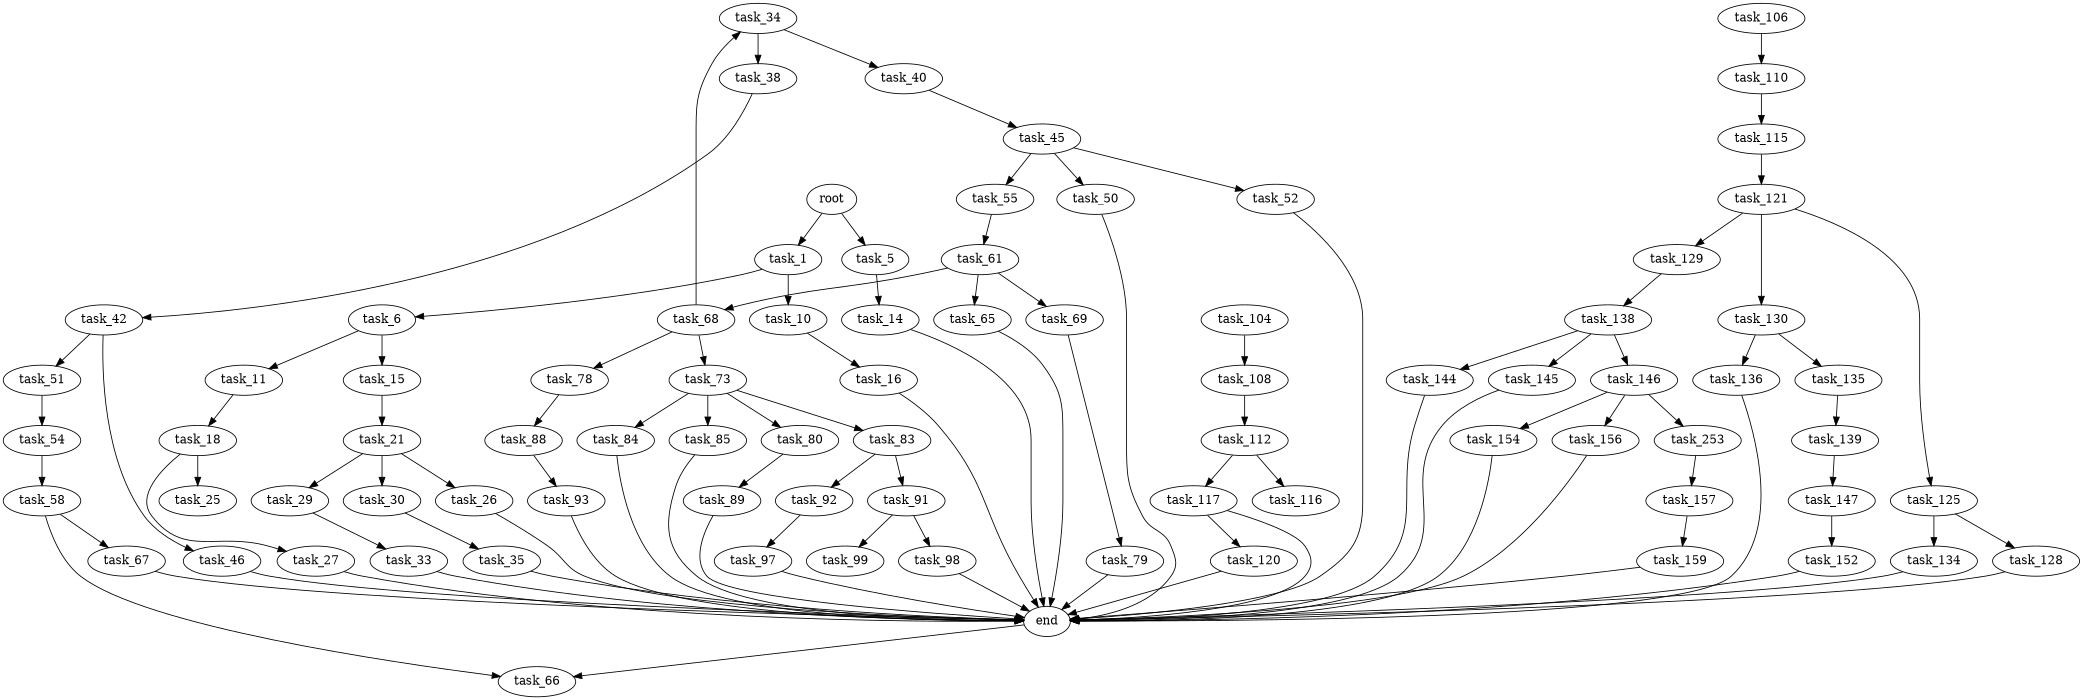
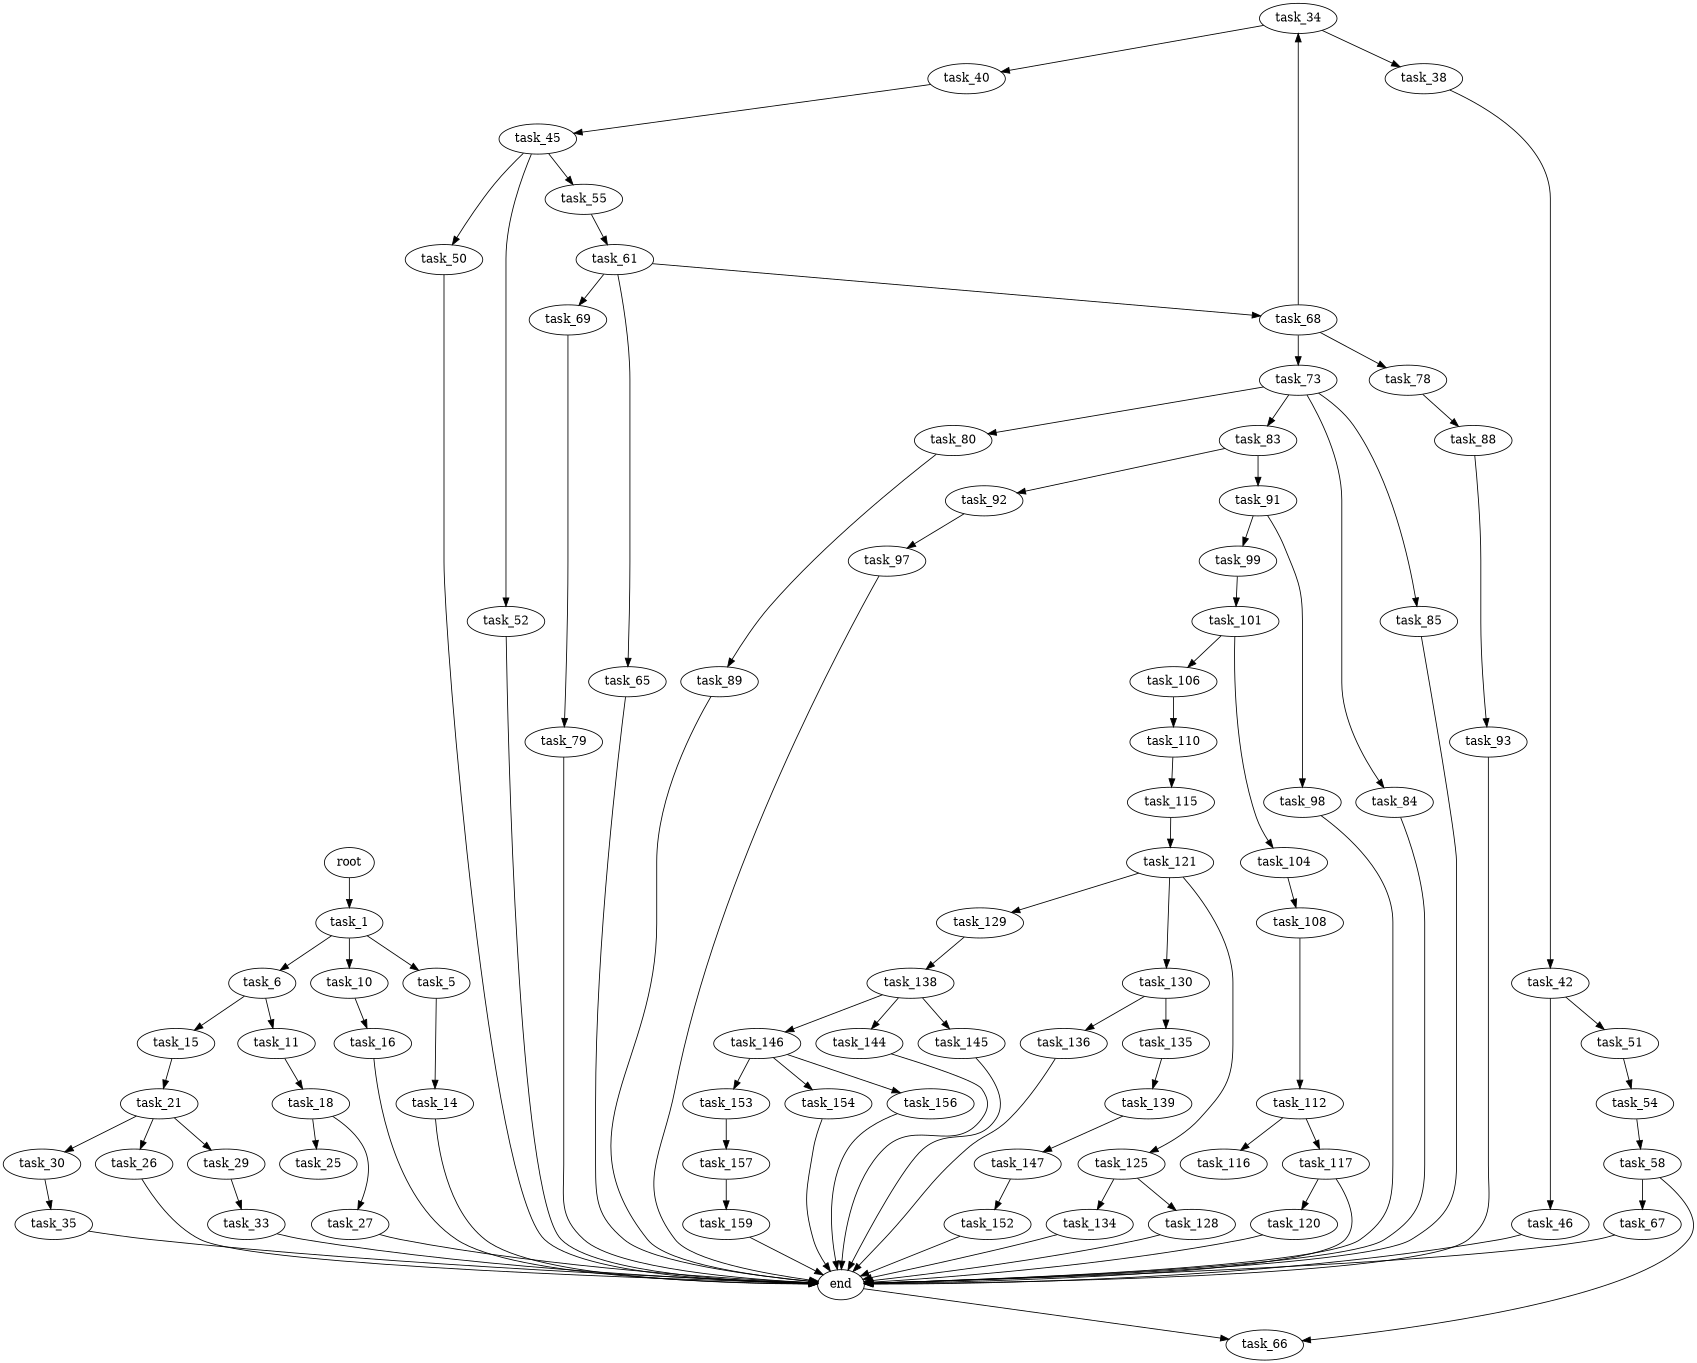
  digraph {
    root
    task_1
    task_5
    task_6
    task_10
    task_14
    task_11
    task_15
    task_16
    end
    task_18
    task_21
    task_66
    task_25
    task_27
    task_26
    task_29
    task_30
    task_33
    task_35
    task_34
    task_38
    task_40
    task_42
    task_45
    task_46
    task_51
    task_50
    task_52
    task_55
    task_54
    task_61
    task_58
    task_65
    task_68
    task_69
    task_67
    task_73
    task_78
    task_79
    task_80
    task_83
    task_84
    task_85
    task_88
    task_89
    task_91
    task_92
    task_93
    task_98
    task_99
    task_97
+   task_101
    task_104
    task_106
    task_108
    task_110
    task_112
    task_115
    task_116
    task_117
    task_121
    task_120
    task_125
    task_129
    task_130
    task_128
    task_134
    task_138
    task_135
    task_136
    task_144
    task_145
    task_146
    task_139
-   task_153 [label=task_253]
+   task_153
    task_154
    task_156
    task_147
    task_152
    task_157
    task_159
    root -> task_1
-   root -> task_5
+   task_1 -> task_5
    task_1 -> task_6
    task_1 -> task_10
    task_5 -> task_14
    task_6 -> task_11
    task_6 -> task_15
    task_10 -> task_16
    task_14 -> end
    task_11 -> task_18
    task_15 -> task_21
    task_16 -> end
    end -> task_66
    task_18 -> task_25
    task_18 -> task_27
    task_21 -> task_26
    task_21 -> task_29
    task_21 -> task_30
    task_27 -> end
    task_26 -> end
    task_29 -> task_33
    task_30 -> task_35
    task_33 -> end
    task_35 -> end
    task_34 -> task_38
    task_34 -> task_40
    task_38 -> task_42
    task_40 -> task_45
    task_42 -> task_46
    task_42 -> task_51
    task_45 -> task_50
    task_45 -> task_52
    task_45 -> task_55
    task_46 -> end
    task_51 -> task_54
    task_50 -> end
    task_52 -> end
    task_55 -> task_61
    task_54 -> task_58
    task_61 -> task_65
    task_61 -> task_68
    task_61 -> task_69
    task_58 -> task_66
    task_58 -> task_67
    task_65 -> end
    task_68 -> task_34
    task_68 -> task_73
    task_68 -> task_78
    task_69 -> task_79
    task_67 -> end
    task_73 -> task_80
    task_73 -> task_83
    task_73 -> task_84
    task_73 -> task_85
    task_78 -> task_88
    task_79 -> end
    task_80 -> task_89
    task_83 -> task_91
    task_83 -> task_92
    task_84 -> end
    task_85 -> end
    task_88 -> task_93
    task_89 -> end
    task_91 -> task_98
    task_91 -> task_99
    task_92 -> task_97
    task_93 -> end
    task_98 -> end
+   task_99 -> task_101
    task_97 -> end
+   task_101 -> task_104
+   task_101 -> task_106
    task_104 -> task_108
    task_106 -> task_110
    task_108 -> task_112
    task_110 -> task_115
    task_112 -> task_116
    task_112 -> task_117
    task_115 -> task_121
    task_117 -> end
    task_117 -> task_120
    task_121 -> task_125
    task_121 -> task_129
    task_121 -> task_130
    task_120 -> end
    task_125 -> task_128
    task_125 -> task_134
    task_129 -> task_138
    task_130 -> task_135
    task_130 -> task_136
    task_128 -> end
    task_134 -> end
    task_138 -> task_144
    task_138 -> task_145
    task_138 -> task_146
    task_135 -> task_139
    task_136 -> end
    task_144 -> end
    task_145 -> end
    task_146 -> task_153
    task_146 -> task_154
    task_146 -> task_156
    task_139 -> task_147
    task_153 -> task_157
    task_154 -> end
    task_156 -> end
    task_147 -> task_152
    task_152 -> end
    task_157 -> task_159
    task_159 -> end
  }
